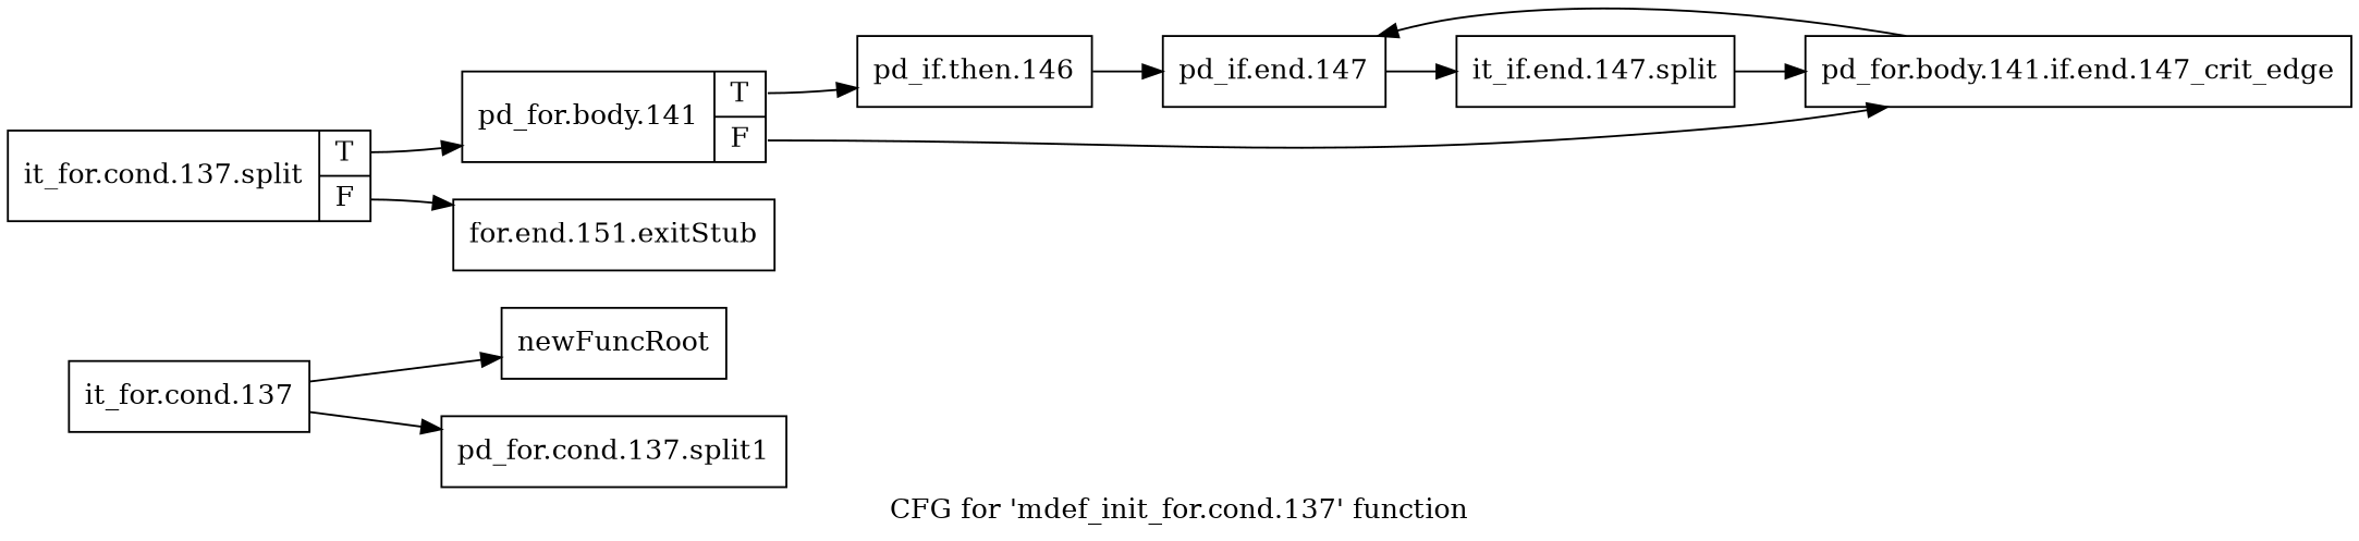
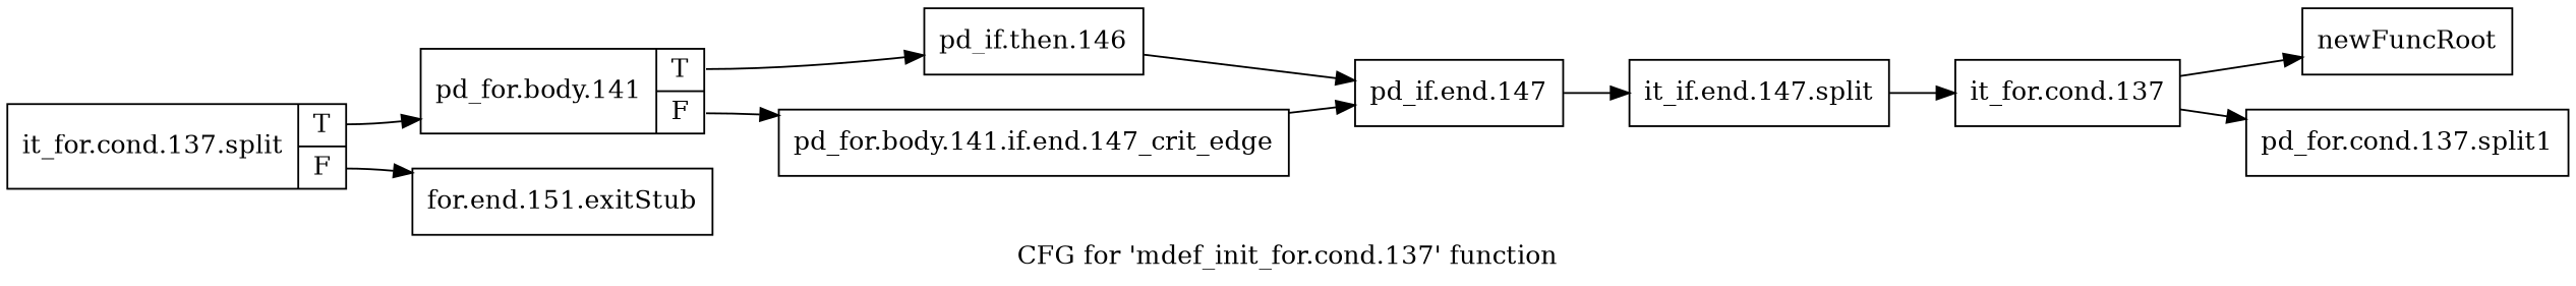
  digraph {
    label="CFG for 'mdef_init_for.cond.137' function"
    rankdir=LR
    node [shape=record]
    n1 [label="{newFuncRoot}"]
    n2 [label="{it_for.cond.137}"]
    n3 [label="{pd_for.cond.137.split1}"]
    n4 [label="{for.end.151.exitStub}"]
    n5 [label="{it_for.cond.137.split|{<s0>T|<s1>F}}"]
    n6 [label="{pd_for.body.141|{<s0>T|<s1>F}}"]
    n7 [label="{pd_if.then.146}"]
    n8 [label="{pd_for.body.141.if.end.147_crit_edge}"]
    n9 [label="{pd_if.end.147}"]
    n10 [label="{it_if.end.147.split}"]
    n2 -> n1
    n2 -> n3
    n5 -> n4 [tailport=s1]
    n5 -> n6 [tailport=s0]
    n6 -> n7 [tailport=s0]
    n6 -> n8 [tailport=s1]
    n7 -> n9
    n8 -> n9
    n9 -> n10
-   n10 -> n8
+   n10 -> n2
  }
